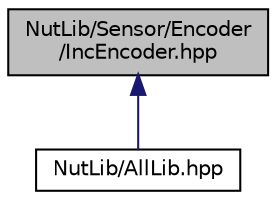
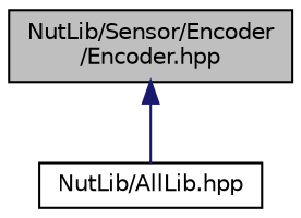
  digraph {
    node [color=black fontname=Helvetica fontsize=10 shape=record style=filled]
-   n1 [fillcolor=grey75 fontcolor=black height=0.2 label="NutLib/Sensor/Encoder\l/IncEncoder.hpp" width=0.4]
+   n1 [fillcolor=grey75 fontcolor=black height=0.2 label="NutLib/Sensor/Encoder\l/Encoder.hpp" width=0.4]
    n2 [fillcolor=white height=0.2 label="NutLib/AllLib.hpp" width=0.4]
    n1 -> n2 [color=midnightblue dir=back fontname=Helvetica fontsize=10 labelfontname=Helvetica labelfontsize=10 style=solid]
  }
